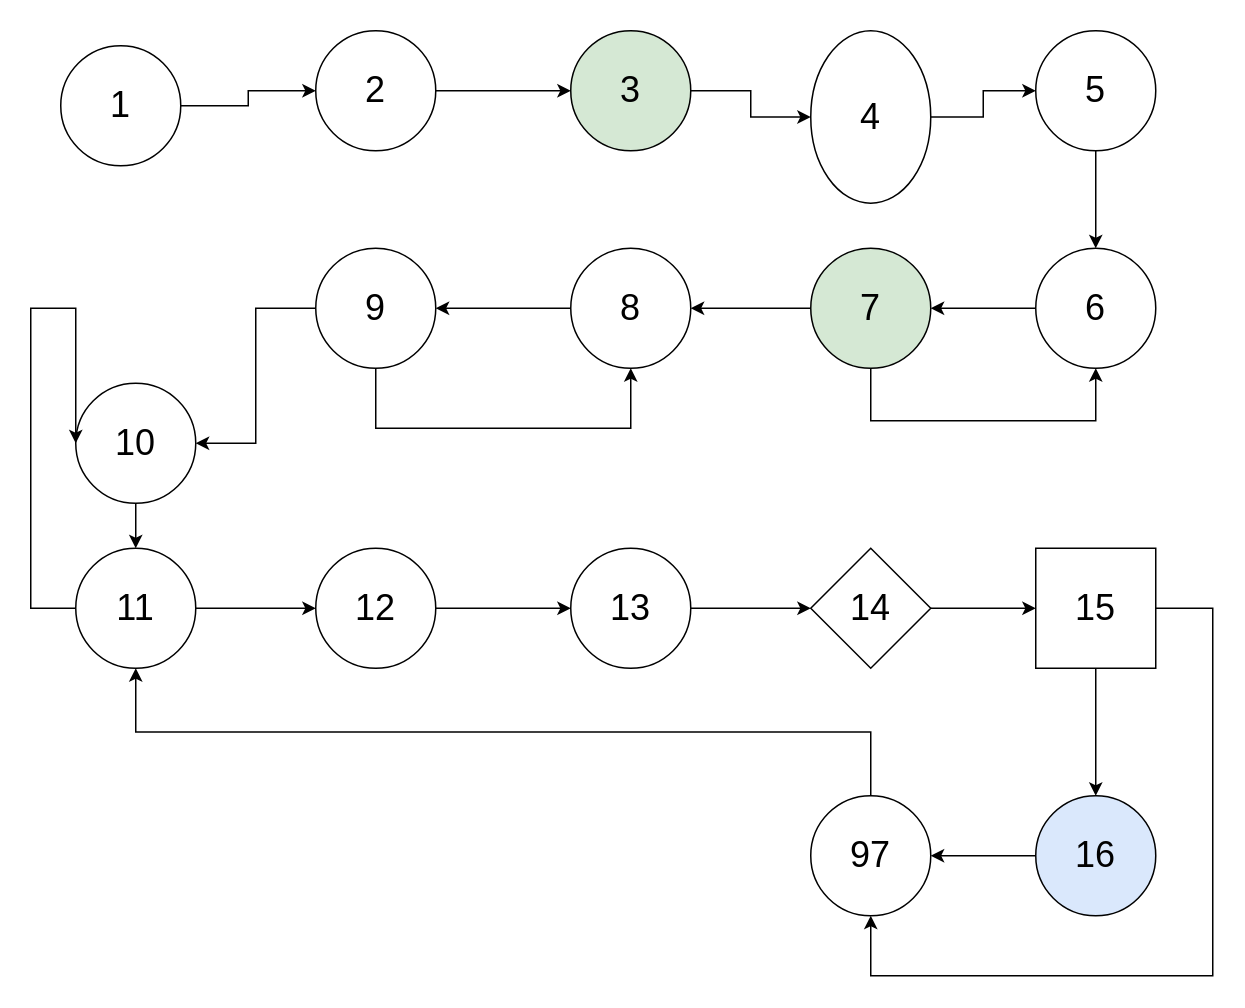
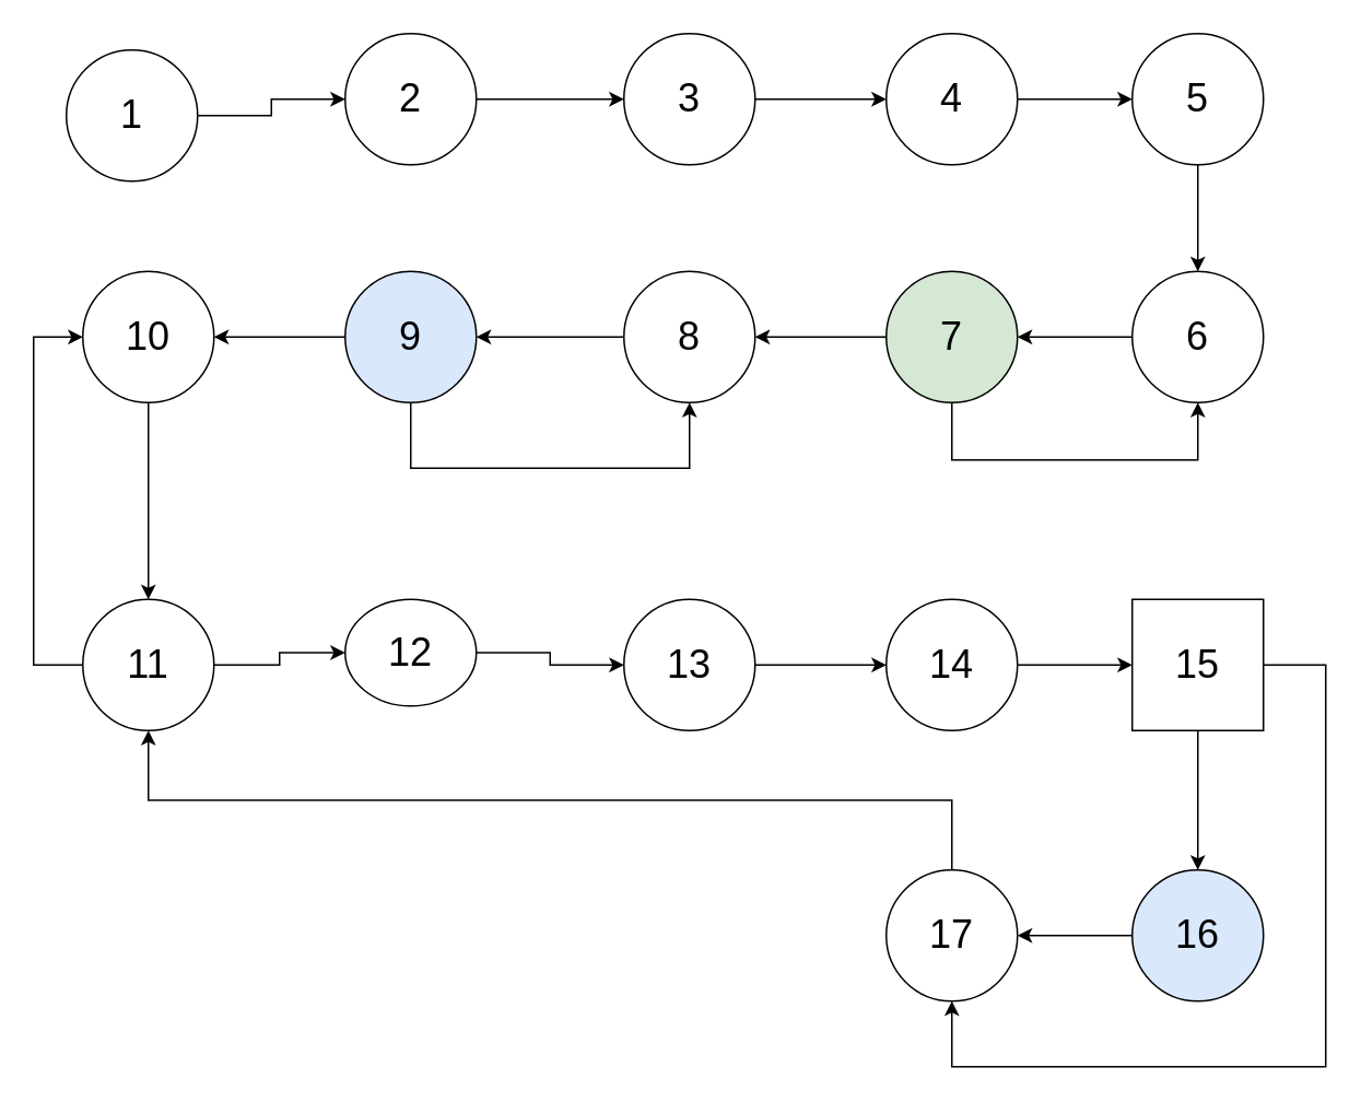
  <mxCell id="0" />
  <mxCell id="1" parent="0" />
  <mxCell id="2" style="edgeStyle=orthogonalEdgeStyle;rounded=0;jumpStyle=arc;jumpSize=16;orthogonalLoop=1;jettySize=auto;html=1;exitX=1;exitY=0.5;exitDx=0;exitDy=0;entryX=0;entryY=0.5;entryDx=0;entryDy=0;" parent="1" source="3" target="5" edge="1"><mxGeometry relative="1" as="geometry" /></mxCell>
  <mxCell id="3" value="&lt;font style=&quot;font-size: 24px&quot;&gt;1&lt;/font&gt;" style="ellipse;whiteSpace=wrap;html=1;aspect=fixed;" parent="1" vertex="1"><mxGeometry x="40" y="30" width="80" height="80" as="geometry" /></mxCell>
  <mxCell id="4" style="edgeStyle=orthogonalEdgeStyle;rounded=0;jumpStyle=arc;jumpSize=16;orthogonalLoop=1;jettySize=auto;html=1;exitX=1;exitY=0.5;exitDx=0;exitDy=0;entryX=0;entryY=0.5;entryDx=0;entryDy=0;" parent="1" source="5" target="7" edge="1"><mxGeometry relative="1" as="geometry" /></mxCell>
  <mxCell id="5" value="&lt;font style=&quot;font-size: 24px&quot;&gt;2&lt;/font&gt;" style="ellipse;whiteSpace=wrap;html=1;aspect=fixed;" parent="1" vertex="1"><mxGeometry x="210" y="20" width="80" height="80" as="geometry" /></mxCell>
  <mxCell id="6" style="edgeStyle=orthogonalEdgeStyle;rounded=0;jumpStyle=arc;jumpSize=16;orthogonalLoop=1;jettySize=auto;html=1;exitX=1;exitY=0.5;exitDx=0;exitDy=0;entryX=0;entryY=0.5;entryDx=0;entryDy=0;" parent="1" source="7" target="9" edge="1"><mxGeometry relative="1" as="geometry" /></mxCell>
- <mxCell id="7" value="&lt;font style=&quot;font-size: 24px&quot;&gt;3&lt;/font&gt;" style="ellipse;whiteSpace=wrap;html=1;aspect=fixed;fillColor=#d5e8d4;" parent="1" vertex="1"><mxGeometry x="380" y="20" width="80" height="80" as="geometry" /></mxCell>
+ <mxCell id="7" value="&lt;font style=&quot;font-size: 24px&quot;&gt;3&lt;/font&gt;" style="ellipse;whiteSpace=wrap;html=1;aspect=fixed;" parent="1" vertex="1"><mxGeometry x="380" y="20" width="80" height="80" as="geometry" /></mxCell>
  <mxCell id="8" style="edgeStyle=orthogonalEdgeStyle;rounded=0;jumpStyle=arc;jumpSize=16;orthogonalLoop=1;jettySize=auto;html=1;exitX=1;exitY=0.5;exitDx=0;exitDy=0;entryX=0;entryY=0.5;entryDx=0;entryDy=0;" parent="1" source="9" target="11" edge="1"><mxGeometry relative="1" as="geometry" /></mxCell>
- <mxCell id="9" value="&lt;font style=&quot;font-size: 24px&quot;&gt;4&lt;/font&gt;" style="ellipse;whiteSpace=wrap;html=1;aspect=fixed;" parent="1" vertex="1"><mxGeometry x="540" y="20" width="80" height="115" as="geometry" /></mxCell>
+ <mxCell id="9" value="&lt;font style=&quot;font-size: 24px&quot;&gt;4&lt;/font&gt;" style="ellipse;whiteSpace=wrap;html=1;aspect=fixed;" parent="1" vertex="1"><mxGeometry x="540" y="20" width="80" height="80" as="geometry" /></mxCell>
  <mxCell id="10" style="edgeStyle=orthogonalEdgeStyle;rounded=0;orthogonalLoop=1;jettySize=auto;html=1;exitX=0.5;exitY=1;exitDx=0;exitDy=0;" parent="1" source="11" target="13" edge="1"><mxGeometry relative="1" as="geometry" /></mxCell>
  <mxCell id="11" value="&lt;font style=&quot;font-size: 24px&quot;&gt;5&lt;/font&gt;" style="ellipse;whiteSpace=wrap;html=1;aspect=fixed;" parent="1" vertex="1"><mxGeometry x="690" y="20" width="80" height="80" as="geometry" /></mxCell>
  <mxCell id="12" style="edgeStyle=orthogonalEdgeStyle;rounded=0;orthogonalLoop=1;jettySize=auto;html=1;exitX=0;exitY=0.5;exitDx=0;exitDy=0;entryX=1;entryY=0.5;entryDx=0;entryDy=0;" parent="1" source="13" target="16" edge="1"><mxGeometry relative="1" as="geometry" /></mxCell>
  <mxCell id="13" value="&lt;font style=&quot;font-size: 24px&quot;&gt;6&lt;/font&gt;" style="ellipse;whiteSpace=wrap;html=1;aspect=fixed;" parent="1" vertex="1"><mxGeometry x="690" y="165" width="80" height="80" as="geometry" /></mxCell>
  <mxCell id="14" style="edgeStyle=orthogonalEdgeStyle;rounded=0;jumpStyle=arc;jumpSize=16;orthogonalLoop=1;jettySize=auto;html=1;exitX=0;exitY=0.5;exitDx=0;exitDy=0;entryX=1;entryY=0.5;entryDx=0;entryDy=0;" parent="1" source="16" target="18" edge="1"><mxGeometry relative="1" as="geometry" /></mxCell>
  <mxCell id="15" style="edgeStyle=orthogonalEdgeStyle;rounded=0;orthogonalLoop=1;jettySize=auto;html=1;exitX=0.5;exitY=1;exitDx=0;exitDy=0;entryX=0.5;entryY=1;entryDx=0;entryDy=0;" parent="1" source="16" target="13" edge="1"><mxGeometry relative="1" as="geometry"><Array as="points"><mxPoint x="580" y="280" /><mxPoint x="730" y="280" /></Array></mxGeometry></mxCell>
  <mxCell id="16" value="&lt;font style=&quot;font-size: 24px&quot;&gt;7&lt;/font&gt;" style="ellipse;whiteSpace=wrap;html=1;aspect=fixed;fillColor=#d5e8d4;" parent="1" vertex="1"><mxGeometry x="540" y="165" width="80" height="80" as="geometry" /></mxCell>
  <mxCell id="17" style="edgeStyle=orthogonalEdgeStyle;rounded=0;orthogonalLoop=1;jettySize=auto;html=1;exitX=0;exitY=0.5;exitDx=0;exitDy=0;" parent="1" source="18" target="21" edge="1"><mxGeometry relative="1" as="geometry" /></mxCell>
  <mxCell id="18" value="&lt;font style=&quot;font-size: 24px&quot;&gt;8&lt;/font&gt;" style="ellipse;whiteSpace=wrap;html=1;aspect=fixed;" parent="1" vertex="1"><mxGeometry x="380" y="165" width="80" height="80" as="geometry" /></mxCell>
  <mxCell id="19" style="edgeStyle=orthogonalEdgeStyle;rounded=0;jumpStyle=arc;jumpSize=16;orthogonalLoop=1;jettySize=auto;html=1;exitX=0;exitY=0.5;exitDx=0;exitDy=0;entryX=1;entryY=0.5;entryDx=0;entryDy=0;" parent="1" source="21" target="23" edge="1"><mxGeometry relative="1" as="geometry" /></mxCell>
  <mxCell id="20" style="edgeStyle=orthogonalEdgeStyle;rounded=0;orthogonalLoop=1;jettySize=auto;html=1;exitX=0.5;exitY=1;exitDx=0;exitDy=0;entryX=0.5;entryY=1;entryDx=0;entryDy=0;" parent="1" source="21" target="18" edge="1"><mxGeometry relative="1" as="geometry"><Array as="points"><mxPoint x="250" y="285" /><mxPoint x="420" y="285" /></Array></mxGeometry></mxCell>
- <mxCell id="21" value="&lt;font style=&quot;font-size: 24px&quot;&gt;9&lt;/font&gt;" style="ellipse;whiteSpace=wrap;html=1;aspect=fixed;" parent="1" vertex="1"><mxGeometry x="210" y="165" width="80" height="80" as="geometry" /></mxCell>
+ <mxCell id="21" value="&lt;font style=&quot;font-size: 24px&quot;&gt;9&lt;/font&gt;" style="ellipse;whiteSpace=wrap;html=1;aspect=fixed;fillColor=#dae8fc;" parent="1" vertex="1"><mxGeometry x="210" y="165" width="80" height="80" as="geometry" /></mxCell>
  <mxCell id="22" style="edgeStyle=orthogonalEdgeStyle;rounded=0;orthogonalLoop=1;jettySize=auto;html=1;exitX=0.5;exitY=1;exitDx=0;exitDy=0;" parent="1" source="23" target="26" edge="1"><mxGeometry relative="1" as="geometry" /></mxCell>
- <mxCell id="23" value="&lt;font style=&quot;font-size: 24px&quot;&gt;10&lt;/font&gt;" style="ellipse;whiteSpace=wrap;html=1;aspect=fixed;" parent="1" vertex="1"><mxGeometry x="50" y="255" width="80" height="80" as="geometry" /></mxCell>
+ <mxCell id="23" value="&lt;font style=&quot;font-size: 24px&quot;&gt;10&lt;/font&gt;" style="ellipse;whiteSpace=wrap;html=1;aspect=fixed;" parent="1" vertex="1"><mxGeometry x="50" y="165" width="80" height="80" as="geometry" /></mxCell>
  <mxCell id="24" style="edgeStyle=orthogonalEdgeStyle;rounded=0;orthogonalLoop=1;jettySize=auto;html=1;exitX=1;exitY=0.5;exitDx=0;exitDy=0;entryX=0;entryY=0.5;entryDx=0;entryDy=0;" parent="1" source="26" target="28" edge="1"><mxGeometry relative="1" as="geometry" /></mxCell>
  <mxCell id="25" style="edgeStyle=orthogonalEdgeStyle;rounded=0;orthogonalLoop=1;jettySize=auto;html=1;exitX=0;exitY=0.5;exitDx=0;exitDy=0;entryX=0;entryY=0.5;entryDx=0;entryDy=0;" parent="1" source="26" target="23" edge="1"><mxGeometry relative="1" as="geometry"><Array as="points"><mxPoint x="20" y="405" /><mxPoint x="20" y="205" /></Array></mxGeometry></mxCell>
  <mxCell id="26" value="&lt;font style=&quot;font-size: 24px&quot;&gt;11&lt;/font&gt;" style="ellipse;whiteSpace=wrap;html=1;aspect=fixed;" parent="1" vertex="1"><mxGeometry x="50" y="365" width="80" height="80" as="geometry" /></mxCell>
  <mxCell id="27" style="edgeStyle=orthogonalEdgeStyle;rounded=0;orthogonalLoop=1;jettySize=auto;html=1;exitX=1;exitY=0.5;exitDx=0;exitDy=0;entryX=0;entryY=0.5;entryDx=0;entryDy=0;" parent="1" source="28" target="30" edge="1"><mxGeometry relative="1" as="geometry" /></mxCell>
- <mxCell id="28" value="&lt;font style=&quot;font-size: 24px&quot;&gt;12&lt;/font&gt;" style="ellipse;whiteSpace=wrap;html=1;aspect=fixed;" parent="1" vertex="1"><mxGeometry x="210" y="365" width="80" height="80" as="geometry" /></mxCell>
+ <mxCell id="28" value="&lt;font style=&quot;font-size: 24px&quot;&gt;12&lt;/font&gt;" style="ellipse;whiteSpace=wrap;html=1;aspect=fixed;" parent="1" vertex="1"><mxGeometry x="210" y="365" width="80" height="65" as="geometry" /></mxCell>
  <mxCell id="29" style="edgeStyle=orthogonalEdgeStyle;rounded=0;orthogonalLoop=1;jettySize=auto;html=1;exitX=1;exitY=0.5;exitDx=0;exitDy=0;entryX=0;entryY=0.5;entryDx=0;entryDy=0;" parent="1" source="30" target="32" edge="1"><mxGeometry relative="1" as="geometry" /></mxCell>
  <mxCell id="30" value="&lt;font style=&quot;font-size: 24px&quot;&gt;13&lt;/font&gt;" style="ellipse;whiteSpace=wrap;html=1;aspect=fixed;" parent="1" vertex="1"><mxGeometry x="380" y="365" width="80" height="80" as="geometry" /></mxCell>
  <mxCell id="31" style="edgeStyle=orthogonalEdgeStyle;rounded=0;orthogonalLoop=1;jettySize=auto;html=1;exitX=1;exitY=0.5;exitDx=0;exitDy=0;" parent="1" source="32" target="35" edge="1"><mxGeometry relative="1" as="geometry" /></mxCell>
- <mxCell id="32" value="&lt;font style=&quot;font-size: 24px&quot;&gt;14&lt;/font&gt;" style="rhombus;whiteSpace=wrap;html=1;aspect=fixed;" parent="1" vertex="1"><mxGeometry x="540" y="365" width="80" height="80" as="geometry" /></mxCell>
+ <mxCell id="32" value="&lt;font style=&quot;font-size: 24px&quot;&gt;14&lt;/font&gt;" style="ellipse;whiteSpace=wrap;html=1;aspect=fixed;" parent="1" vertex="1"><mxGeometry x="540" y="365" width="80" height="80" as="geometry" /></mxCell>
  <mxCell id="33" style="edgeStyle=orthogonalEdgeStyle;rounded=0;orthogonalLoop=1;jettySize=auto;html=1;exitX=0.5;exitY=1;exitDx=0;exitDy=0;entryX=0.5;entryY=0;entryDx=0;entryDy=0;" parent="1" source="35" target="37" edge="1"><mxGeometry relative="1" as="geometry" /></mxCell>
  <mxCell id="34" style="edgeStyle=orthogonalEdgeStyle;rounded=0;orthogonalLoop=1;jettySize=auto;html=1;exitX=1;exitY=0.5;exitDx=0;exitDy=0;entryX=0.5;entryY=1;entryDx=0;entryDy=0;" parent="1" source="35" target="39" edge="1"><mxGeometry relative="1" as="geometry"><Array as="points"><mxPoint x="808" y="405" /><mxPoint x="808" y="650" /><mxPoint x="580" y="650" /></Array></mxGeometry></mxCell>
  <mxCell id="35" value="&lt;font style=&quot;font-size: 24px&quot;&gt;15&lt;/font&gt;" style="whiteSpace=wrap;html=1;aspect=fixed;rounded=0;" parent="1" vertex="1"><mxGeometry x="690" y="365" width="80" height="80" as="geometry" /></mxCell>
  <mxCell id="36" style="edgeStyle=orthogonalEdgeStyle;rounded=0;orthogonalLoop=1;jettySize=auto;html=1;exitX=0;exitY=0.5;exitDx=0;exitDy=0;entryX=1;entryY=0.5;entryDx=0;entryDy=0;" parent="1" source="37" target="39" edge="1"><mxGeometry relative="1" as="geometry" /></mxCell>
  <mxCell id="37" value="&lt;font style=&quot;font-size: 24px&quot;&gt;16&lt;/font&gt;" style="ellipse;whiteSpace=wrap;html=1;aspect=fixed;fillColor=#dae8fc;" parent="1" vertex="1"><mxGeometry x="690" y="530" width="80" height="80" as="geometry" /></mxCell>
  <mxCell id="38" style="edgeStyle=orthogonalEdgeStyle;rounded=0;orthogonalLoop=1;jettySize=auto;html=1;exitX=0.5;exitY=0;exitDx=0;exitDy=0;entryX=0.5;entryY=1;entryDx=0;entryDy=0;" parent="1" source="39" target="26" edge="1"><mxGeometry relative="1" as="geometry" /></mxCell>
- <mxCell id="39" value="&lt;font style=&quot;font-size: 24px&quot;&gt;97&lt;/font&gt;" style="ellipse;whiteSpace=wrap;html=1;aspect=fixed;" parent="1" vertex="1"><mxGeometry x="540" y="530" width="80" height="80" as="geometry" /></mxCell>
+ <mxCell id="39" value="&lt;font style=&quot;font-size: 24px&quot;&gt;17&lt;/font&gt;" style="ellipse;whiteSpace=wrap;html=1;aspect=fixed;" parent="1" vertex="1"><mxGeometry x="540" y="530" width="80" height="80" as="geometry" /></mxCell>
